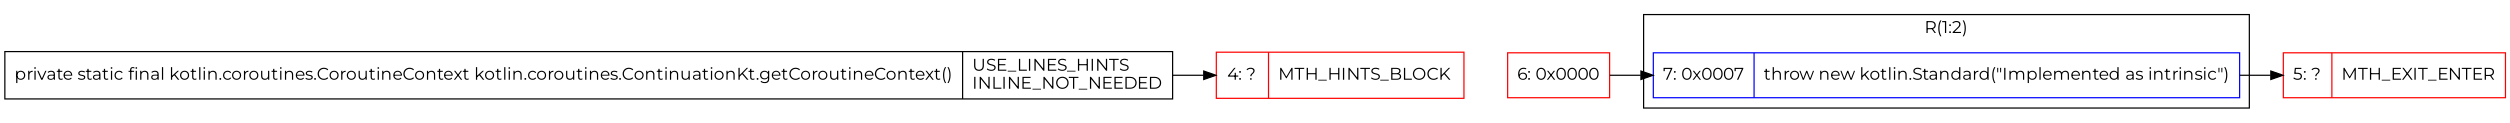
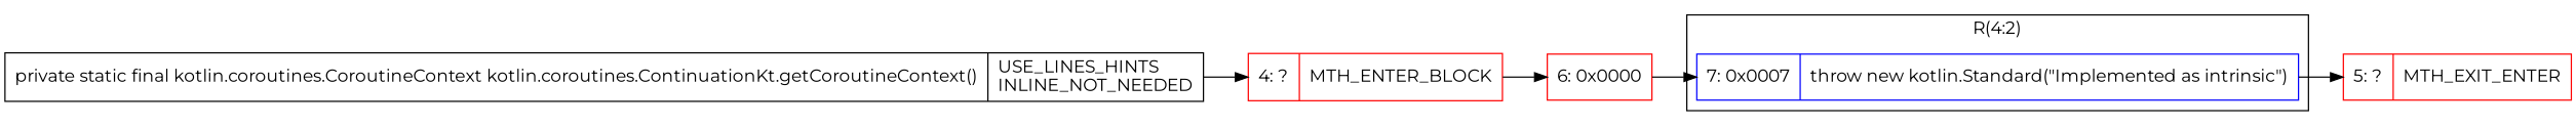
  digraph {
    fontname=Montserrat
    rankdir=LR
    node [color=red fontname=Montserrat shape=record]
    edge [fontname=Montserrat]
    n1 [color=blue label="{7\:\ 0x0007|throw new kotlin.Standard(\"Implemented as intrinsic\")\l}"]
    n2 [label="{5\:\ ?|MTH_EXIT_ENTER\l}"]
-   n3 [label="{4\:\ ?|MTH_HINTS_BLOCK\l}"]
+   n3 [label="{4\:\ ?|MTH_ENTER_BLOCK\l}"]
    n4 [label="{6\:\ 0x0000}"]
    n5 [label="{private static final kotlin.coroutines.CoroutineContext kotlin.coroutines.ContinuationKt.getCoroutineContext()  | USE_LINES_HINTS\lINLINE_NOT_NEEDED\l}" color=""]
    subgraph cluster_1 {
-     label="R(1:2)"
+     label="R(4:2)"
      n1
    }
    n1 -> n2
+   n3 -> n4
    n4 -> n1
    n5 -> n3
  }
